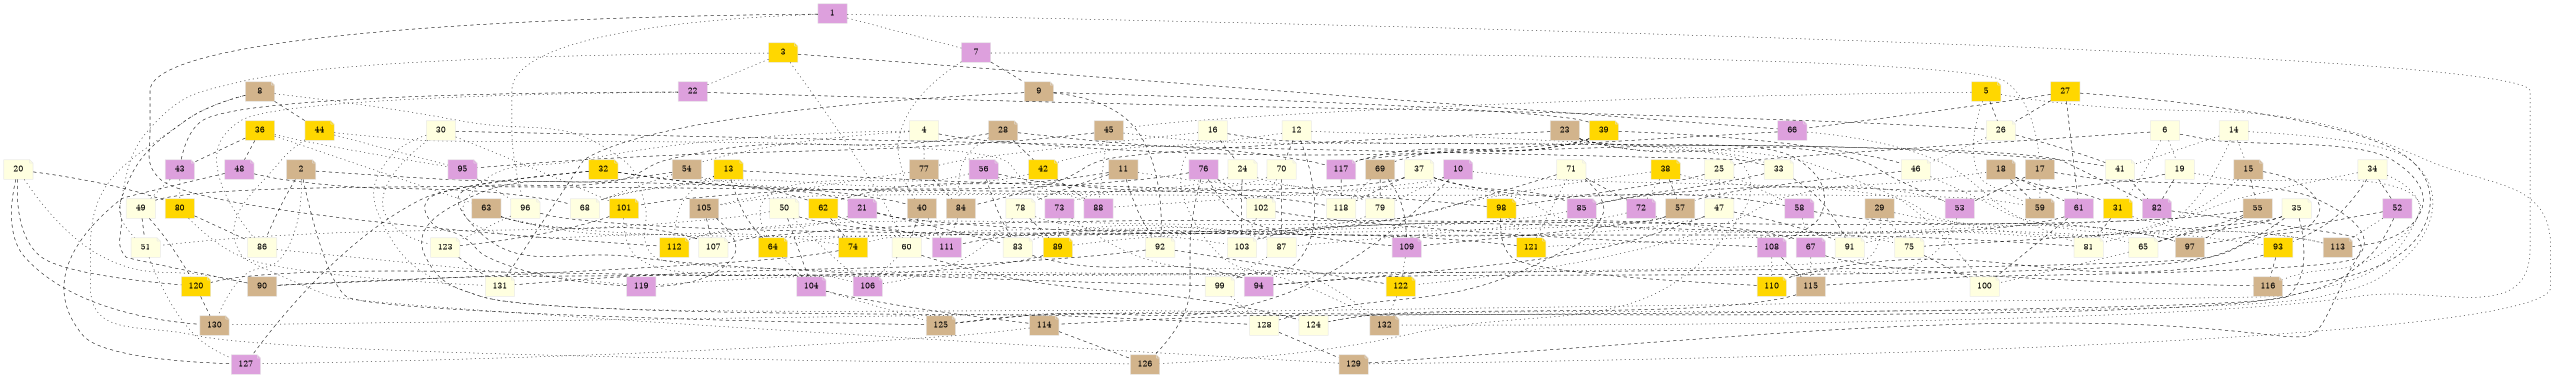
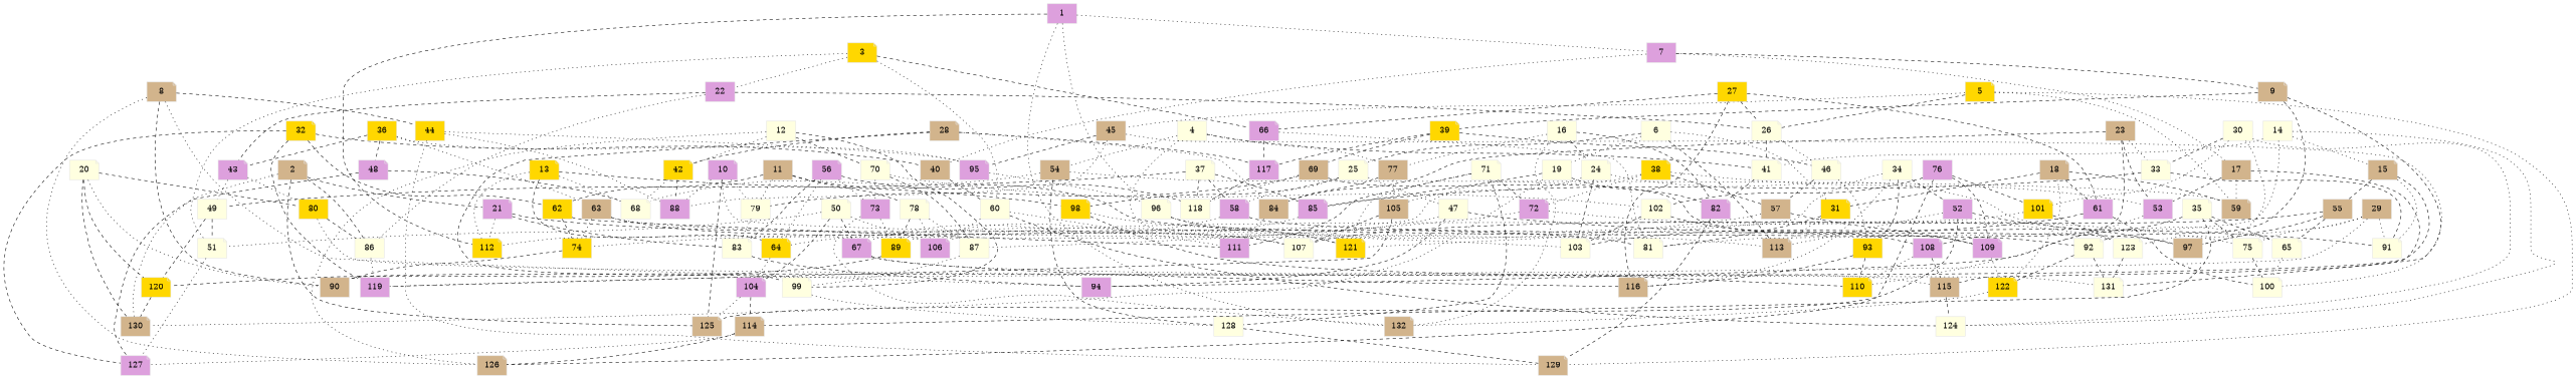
  graph {
    node [color=gray90 fillcolor=lightyellow shape=note style=filled]
    edge [style=dashed]
    1 [fillcolor=plum shape=box]
    7 [fillcolor=plum shape=box]
    96
    112 [fillcolor=gold]
    132 [fillcolor=tan]
    9 [fillcolor=tan]
    17 [fillcolor=tan shape=box]
    40 [fillcolor=tan shape=box]
    123
    121 [fillcolor=gold]
    2 [fillcolor=tan]
    21 [fillcolor=plum]
    86 [shape=box]
    125 [fillcolor=tan]
    130 [fillcolor=tan]
    81
    83
    119 [fillcolor=plum shape=box]
    3 [fillcolor=gold]
    22 [fillcolor=plum shape=box]
    51
    60 [shape=box]
    66 [fillcolor=plum]
    26
    43 [fillcolor=plum]
    127 [fillcolor=plum]
    124 [shape=box]
    106 [fillcolor=plum]
    117 [fillcolor=plum]
    4 [shape=box]
    41
    54 [fillcolor=tan shape=box]
    77 [fillcolor=tan shape=box]
    107
    82 [fillcolor=plum]
    59 [fillcolor=tan]
    68
    128 [shape=box]
    84 [fillcolor=tan shape=box]
    105 [fillcolor=tan shape=box]
    5 [fillcolor=gold]
    45 [fillcolor=tan shape=box]
    129 [fillcolor=tan]
    46
    88 [fillcolor=plum shape=box]
    95 [fillcolor=plum]
    100
    6 [shape=box]
    19 [shape=box]
    25
    31 [fillcolor=gold]
    113 [fillcolor=tan]
    85 [fillcolor=plum]
    98 [fillcolor=gold]
    47 [shape=box]
    58 [fillcolor=plum]
    39 [fillcolor=gold]
    92
    131
    53 [fillcolor=plum shape=box]
    115 [fillcolor=tan shape=box]
    111 [fillcolor=plum shape=box]
    8 [fillcolor=tan]
-   44 [fillcolor=gold]
+   44 [fillcolor=gold shape=box]
    90 [fillcolor=tan shape=box]
    94 [fillcolor=plum shape=box]
    126 [fillcolor=tan]
    69 [fillcolor=tan shape=box]
    122 [fillcolor=gold]
    10 [fillcolor=plum]
    79 [shape=box]
    11 [fillcolor=tan shape=box]
    62 [fillcolor=gold shape=box]
    78
    74 [fillcolor=gold shape=box]
    87 [shape=box]
    89 [fillcolor=gold]
    12 [shape=box]
    42 [fillcolor=gold]
    70
    99
    73 [fillcolor=plum shape=box]
    102
    13 [fillcolor=gold]
    64 [fillcolor=gold]
    104 [fillcolor=plum]
    110 [fillcolor=gold]
    14 [shape=box]
    15 [fillcolor=tan]
    55 [fillcolor=tan shape=box]
    91
    65
    97 [fillcolor=tan shape=box]
    16 [shape=box]
    24
    103
    18 [fillcolor=tan]
    61 [fillcolor=plum shape=box]
    20
    80 [fillcolor=gold shape=box]
    120 [fillcolor=gold]
    49 [shape=box]
    23 [fillcolor=tan shape=box]
    33
    108 [fillcolor=plum]
    67 [fillcolor=plum]
    93 [fillcolor=gold shape=box]
    57 [fillcolor=tan shape=box]
    27 [fillcolor=gold shape=box]
    116 [fillcolor=tan]
    48 [fillcolor=plum]
    28 [fillcolor=tan]
    118 [shape=box]
    29 [fillcolor=tan shape=box]
    75
    30 [shape=box]
    101 [fillcolor=gold]
    32 [fillcolor=gold]
    34 [shape=box]
    52 [fillcolor=plum shape=box]
    35
    114 [fillcolor=tan]
    36 [fillcolor=gold shape=box]
    63 [fillcolor=tan shape=box]
    37
    38 [fillcolor=gold]
    72 [fillcolor=plum]
    109 [fillcolor=plum]
    50
    56 [fillcolor=plum]
    71
    76 [fillcolor=plum shape=box]
    1 -- 7 [style=dotted]
    1 -- 96 [style=dotted]
    1 -- 112
    1 -- 132 [style=dotted]
    7 -- 9
    7 -- 17 [style=dotted]
    7 -- 40 [style=dotted]
    96 -- 123 [style=dotted]
    96 -- 121
    9 -- 39
    9 -- 92
    9 -- 131
    17 -- 59 [style=dotted]
    17 -- 53
    17 -- 115
    40 -- 60
-   40 -- 111 [style=dotted]
+   60 -- 111 [style=dotted]
    123 -- 131
    2 -- 21
    2 -- 86
    2 -- 125
    2 -- 130 [style=dotted]
    21 -- 112 [style=dotted]
    21 -- 81
    21 -- 83
    86 -- 119 [style=dotted]
    83 -- 94
    3 -- 22 [style=dotted]
    3 -- 51 [style=dotted]
    3 -- 60 [style=dotted]
    3 -- 66
    22 -- 86 [style=dotted]
    22 -- 26
    22 -- 43
    51 -- 127 [style=dotted]
    60 -- 124
    60 -- 106 [style=dotted]
    66 -- 81 [style=dotted]
    66 -- 117
    26 -- 41
    26 -- 46 [style=dotted]
    43 -- 80 [style=dotted]
    43 -- 49 [style=dotted]
    117 -- 118
    4 -- 41
    4 -- 54 [style=dotted]
    4 -- 77 [style=dotted]
    4 -- 107 [style=dotted]
    41 -- 82
    54 -- 59 [style=dotted]
    54 -- 68 [style=dotted]
    54 -- 128
    77 -- 84
    77 -- 105 [style=dotted]
    82 -- 129
    128 -- 129
    84 -- 111 [style=dotted]
    105 -- 119
    105 -- 107
    5 -- 26
    5 -- 59 [style=dotted]
    5 -- 45 [style=dotted]
    5 -- 129 [style=dotted]
    45 -- 88 [style=dotted]
    45 -- 95
    45 -- 100 [style=dotted]
    46 -- 93 [style=dotted]
    46 -- 57
    95 -- 96 [style=dotted]
    6 -- 19 [style=dotted]
    6 -- 25
    6 -- 31 [style=dotted]
    6 -- 113
    19 -- 130 [style=dotted]
    19 -- 82
    19 -- 85
    25 -- 98
    25 -- 47 [style=dotted]
    25 -- 58 [style=dotted]
    31 -- 81
    31 -- 113 [style=dotted]
    85 -- 89 [style=dotted]
    98 -- 121 [style=dotted]
    98 -- 110
    47 -- 94
    47 -- 74 [style=dotted]
    47 -- 91
    58 -- 97
    58 -- 67 [style=dotted]
    39 -- 117
    39 -- 46
    39 -- 69
    92 -- 131
    92 -- 122
    53 -- 110 [style=dotted]
    115 -- 124
    8 -- 44
    8 -- 90
    8 -- 94 [style=dotted]
    8 -- 126 [style=dotted]
    44 -- 129 [style=dotted]
    44 -- 88 [style=dotted]
    44 -- 95 [style=dotted]
    69 -- 79
    69 -- 118 [style=dotted]
    69 -- 109
    122 -- 132 [style=dotted]
    10 -- 125
    10 -- 88 [style=dotted]
    10 -- 113 [style=dotted]
    10 -- 79 [style=dotted]
    79 -- 83 [style=dotted]
    11 -- 92
    11 -- 79 [style=dotted]
    11 -- 62
    11 -- 78
    62 -- 111
    62 -- 74
    78 -- 106 [style=dotted]
    78 -- 87 [style=dotted]
    78 -- 89
    74 -- 90
    87 -- 99 [style=dotted]
    89 -- 120
    12 -- 126 [style=dotted]
    12 -- 42 [style=dotted]
    12 -- 70
    12 -- 99
    42 -- 68 [style=dotted]
    42 -- 88
    70 -- 87
    70 -- 73 [style=dotted]
    70 -- 102 [style=dotted]
    99 -- 128 [style=dotted]
    73 -- 132 [style=dotted]
    73 -- 89 [style=dotted]
-   102 -- 103 [style=dotted]
+   102 -- 103
    102 -- 108
    13 -- 112 [style=dotted]
    13 -- 68 [style=dotted]
    13 -- 98
    13 -- 64
    64 -- 104 [style=dotted]
    104 -- 125 [style=dotted]
    104 -- 114
    14 -- 81 [style=dotted]
    14 -- 124 [style=dotted]
    14 -- 41 [style=dotted]
    14 -- 15 [style=dotted]
    15 -- 90
    15 -- 55
    15 -- 91 [style=dotted]
    55 -- 107
    55 -- 65
    55 -- 97
    65 -- 100 [style=dotted]
    16 -- 132 [style=dotted]
    16 -- 77 [style=dotted]
    16 -- 82
    16 -- 24
    24 -- 105 [style=dotted]
    24 -- 65 [style=dotted]
    24 -- 103
    18 -- 59
    18 -- 31
    18 -- 122 [style=dotted]
    18 -- 61
    61 -- 100
    61 -- 103
    20 -- 130
    20 -- 90 [style=dotted]
    20 -- 80
    20 -- 120
    80 -- 86
    80 -- 131 [style=dotted]
    120 -- 130
    49 -- 51
    49 -- 120
    23 -- 84
    23 -- 53
    23 -- 33 [style=dotted]
    23 -- 108
    33 -- 85
    33 -- 91
    108 -- 115
    108 -- 110 [style=dotted]
    67 -- 115 [style=dotted]
    67 -- 116
    93 -- 110
    93 -- 116
    57 -- 64 [style=dotted]
    57 -- 109
    27 -- 66
    27 -- 26
    27 -- 61
    27 -- 116
    48 -- 127
    48 -- 68
    28 -- 117
    28 -- 84 [style=dotted]
    28 -- 42
    28 -- 99
    29 -- 119 [style=dotted]
    29 -- 91 [style=dotted]
    29 -- 97 [style=dotted]
    29 -- 75 [style=dotted]
    75 -- 100
    30 -- 123 [style=dotted]
    30 -- 124 [style=dotted]
    30 -- 33
    30 -- 101 [style=dotted]
    101 -- 123
    101 -- 106 [style=dotted]
    32 -- 40
    32 -- 119
    32 -- 127
    32 -- 62
    34 -- 121 [style=dotted]
    34 -- 93
    34 -- 116 [style=dotted]
    34 -- 52
    52 -- 125
    52 -- 113 [style=dotted]
    52 -- 97
    35 -- 94
    35 -- 65
    35 -- 75
    35 -- 114
    114 -- 127 [style=dotted]
    114 -- 126
    36 -- 43
    36 -- 95 [style=dotted]
    36 -- 48
    36 -- 63 [style=dotted]
    63 -- 107
    63 -- 74 [style=dotted]
    63 -- 103 [style=dotted]
    37 -- 85
    37 -- 58
    37 -- 49
    37 -- 118
    38 -- 112 [style=dotted]
    38 -- 53 [style=dotted]
    38 -- 57
    38 -- 72 [style=dotted]
    72 -- 87 [style=dotted]
    72 -- 75 [style=dotted]
    109 -- 122 [style=dotted]
    50 -- 51 [style=dotted]
    50 -- 106 [style=dotted]
    50 -- 104
    50 -- 67
    56 -- 83
    56 -- 73 [style=dotted]
    56 -- 64 [style=dotted]
    56 -- 118
    71 -- 121 [style=dotted]
    71 -- 128
    71 -- 111
    71 -- 72
    76 -- 126
    76 -- 102
    76 -- 101
    76 -- 109
  }
